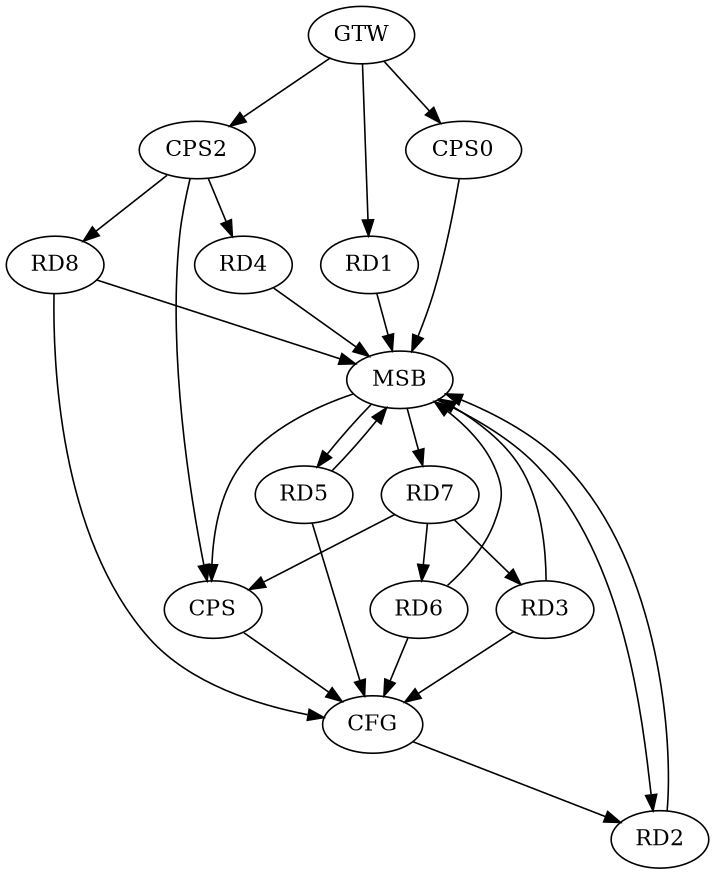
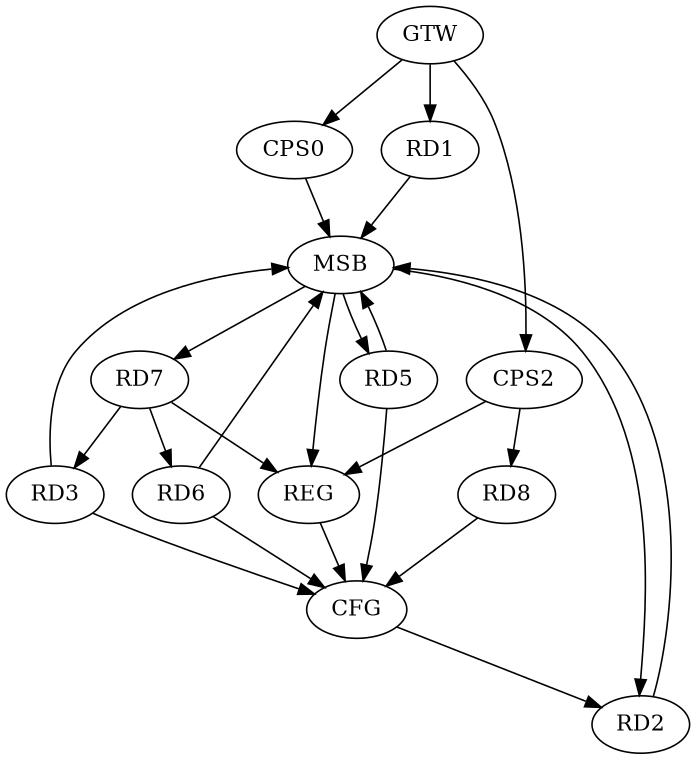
  strict digraph {
    n1 [label=RD1]
    n2 [label=MSB]
    n3 [label=RD2]
    n4 [label=RD5]
    n5 [label=RD7]
-   n6 [label=CPS]
+   n6 [label=REG]
    n7 [label=CFG]
    n8 [label=RD3]
-   n9 [label=RD4]
    n10 [label=RD6]
    n11 [label=RD8]
    n12 [label=CPS0]
    n13 [label=CPS2]
    n14 [label=GTW]
    n1 -> n2
    n2 -> n3
    n2 -> n4
    n2 -> n5
    n2 -> n6
    n3 -> n2
    n4 -> n2
    n4 -> n7
    n5 -> n6
    n5 -> n8
    n5 -> n10
    n6 -> n7
    n7 -> n3
    n8 -> n2
    n8 -> n7
-   n9 -> n2
    n10 -> n2
    n10 -> n7
-   n11 -> n2
    n11 -> n7
    n12 -> n2
    n13 -> n6
-   n13 -> n9
    n13 -> n11
    n14 -> n1
    n14 -> n12
    n14 -> n13
  }
